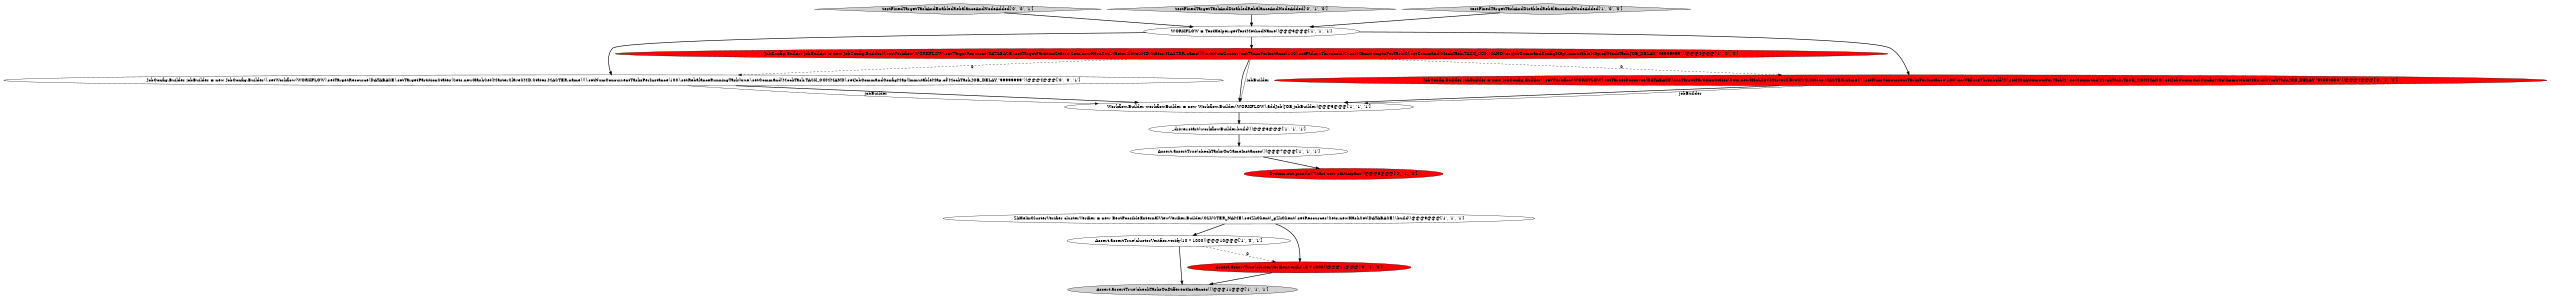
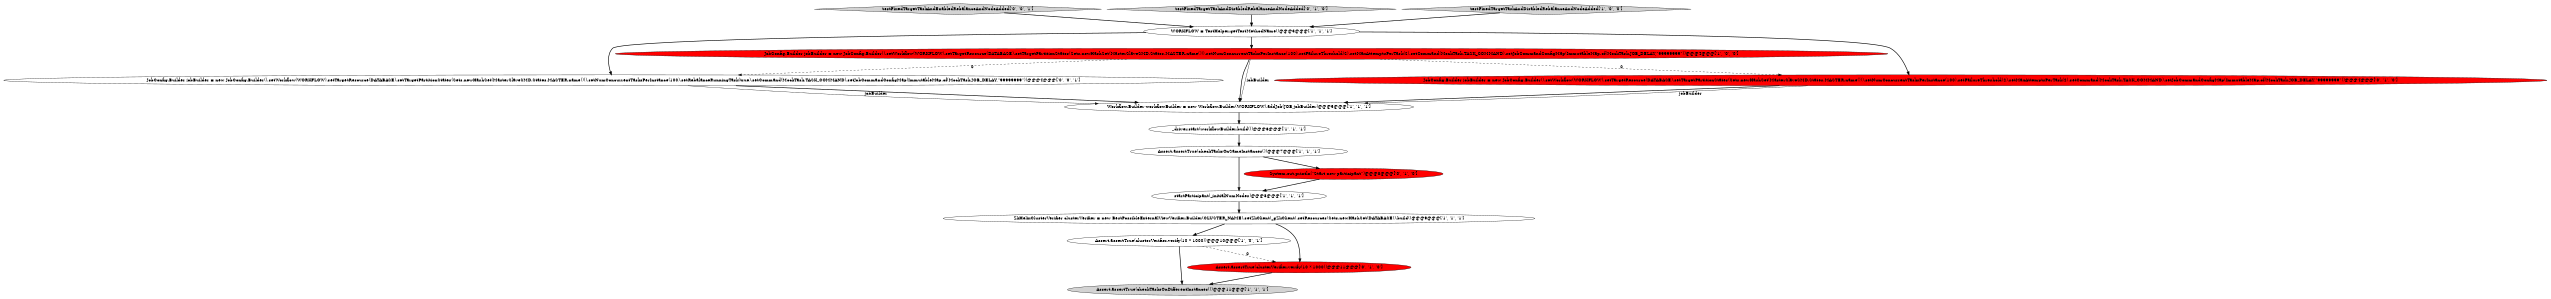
  digraph {
    node [fillcolor=white shape=ellipse style=filled]
    edge [style=bold]
    n1 [label="ZkHelixClusterVerifier clusterVerifier = new BestPossibleExternalViewVerifier.Builder(CLUSTER_NAME).setZkClient(_gZkClient).setResources(Sets.newHashSet(DATABASE)).build()@@@9@@@['1', '1', '1']"]
    n2 [label="Assert.assertTrue(clusterVerifier.verify(10 * 1000))@@@10@@@['1', '0', '1']"]
    n3 [fillcolor=red label="Assert.assertTrue(clusterVerifier.verify(10 * 1000))@@@11@@@['0', '1', '0']"]
    n4 [fillcolor=lightgray label="testFixedTargetTaskAndEnabledRebalanceAndNodeAdded['0', '0', '1']" shape=diamond]
    n5 [label="WORKFLOW = TestHelper.getTestMethodName()@@@3@@@['1', '1', '1']"]
    n6 [fillcolor=lightgray label="Assert.assertTrue(checkTasksOnDifferentInstances())@@@11@@@['1', '1', '1']"]
    n7 [label="JobConfig.Builder jobBuilder = new JobConfig.Builder().setWorkflow(WORKFLOW).setTargetResource(DATABASE).setTargetPartitionStates(Sets.newHashSet(MasterSlaveSMD.States.MASTER.name())).setNumConcurrentTasksPerInstance(100).setRebalanceRunningTask(true).setCommand(MockTask.TASK_COMMAND).setJobCommandConfigMap(ImmutableMap.of(MockTask.JOB_DELAY,\"99999999\"))@@@4@@@['0', '0', '1']"]
    n8 [label="Workflow.Builder workflowBuilder = new Workflow.Builder(WORKFLOW).addJob(JOB,jobBuilder)@@@5@@@['1', '1', '1']"]
    n9 [fillcolor=red label="JobConfig.Builder jobBuilder = new JobConfig.Builder().setWorkflow(WORKFLOW).setTargetResource(DATABASE).setTargetPartitionStates(Sets.newHashSet(MasterSlaveSMD.States.MASTER.name())).setNumConcurrentTasksPerInstance(100).setFailureThreshold(2).setMaxAttemptsPerTask(2).setCommand(MockTask.TASK_COMMAND).setJobCommandConfigMap(ImmutableMap.of(MockTask.JOB_DELAY,\"99999999\"))@@@4@@@['0', '1', '0']"]
    n10 [label="_driver.start(workflowBuilder.build())@@@6@@@['1', '1', '1']"]
    n11 [fillcolor=lightgray label="testFixedTargetTaskAndDisabledRebalanceAndNodeAdded['0', '1', '0']" shape=diamond]
    n12 [fillcolor=lightgray label="testFixedTargetTaskAndDisabledRebalanceAndNodeAdded['1', '0', '0']" shape=diamond]
    n13 [label="Assert.assertTrue(checkTasksOnSameInstances())@@@7@@@['1', '1', '1']"]
+   n14 [label="startParticipant(_initialNumNodes)@@@8@@@['1', '1', '1']"]
    n15 [fillcolor=red label="System.out.println(\"Start new participant\")@@@8@@@['0', '1', '0']"]
    n16 [fillcolor=red label="JobConfig.Builder jobBuilder = new JobConfig.Builder().setWorkflow(WORKFLOW).setTargetResource(DATABASE).setTargetPartitionStates(Sets.newHashSet(MasterSlaveSMD.States.MASTER.name())).setNumConcurrentTasksPerInstance(100).setFailureThreshold(2).setMaxAttemptsPerTask(2).setCommand(MockTask.TASK_COMMAND).setJobCommandConfigMap(ImmutableMap.of(MockTask.JOB_DELAY,\"99999999\"))@@@4@@@['1', '0', '0']"]
    n1 -> n2
    n1 -> n3
    n2 -> n3 [label=0 style=dashed]
    n2 -> n6
    n3 -> n6
    n4 -> n5
    n5 -> n7
    n5 -> n9
    n5 -> n16
    n7 -> n8
    n7 -> n8 [label=jobBuilder style=solid]
    n8 -> n10
    n9 -> n8
    n9 -> n8 [label=jobBuilder style=solid]
    n10 -> n13
    n11 -> n5
    n12 -> n5
+   n13 -> n14
    n13 -> n15
+   n14 -> n1
+   n15 -> n14
    n16 -> n7 [label=0 style=dashed]
    n16 -> n8 [label=jobBuilder style=solid]
    n16 -> n8
    n16 -> n9 [label=0 style=dashed]
  }
